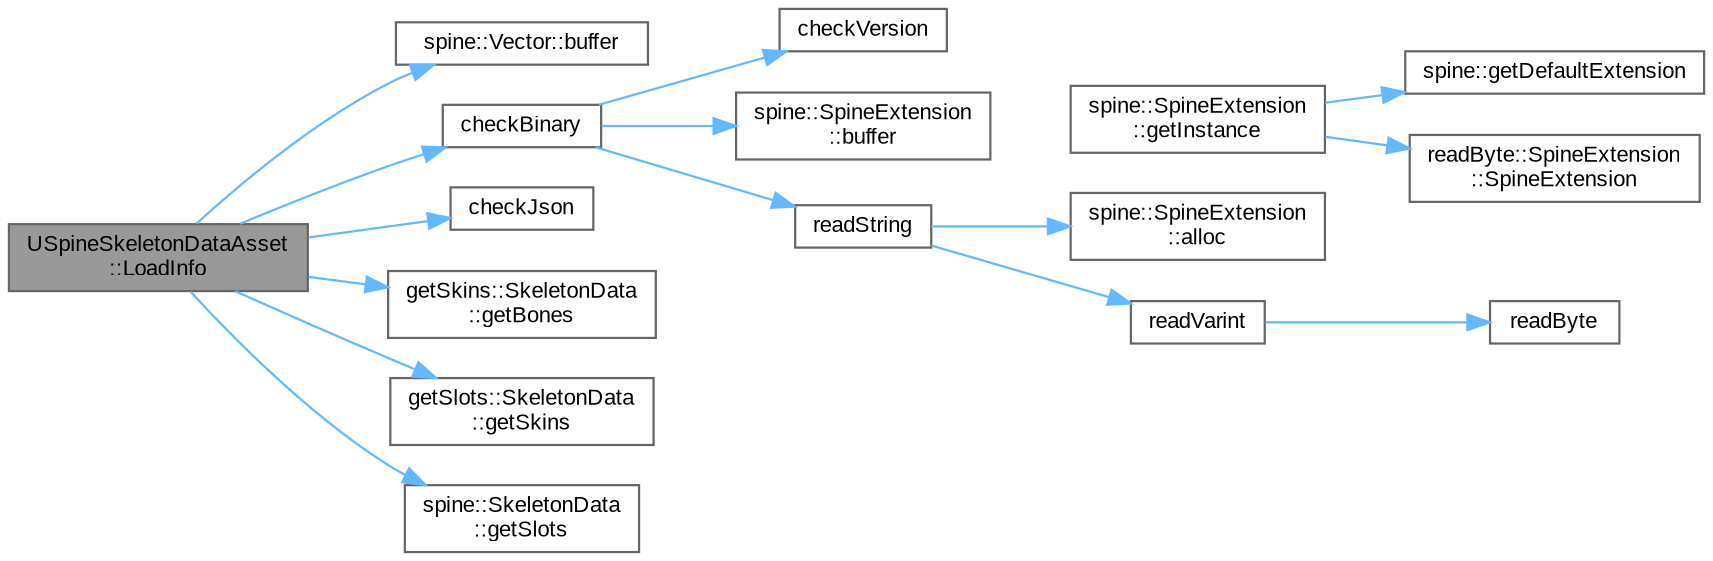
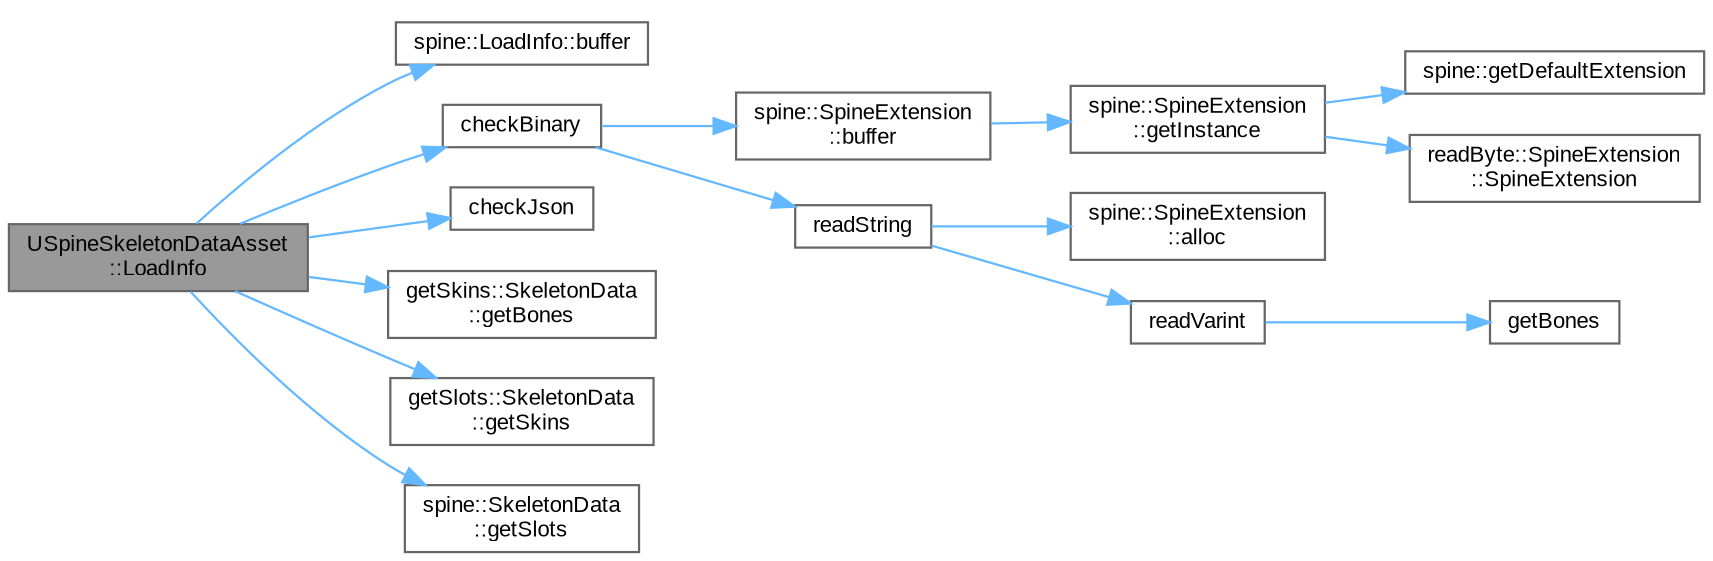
  digraph {
    fontname="Liberation Sans"
    rankdir=LR
    node [color=grey40 fillcolor=white fontname="Liberation Sans" fontsize=10 shape=box style=filled]
    edge [color=steelblue1 fontname="Liberation Sans" fontsize=10 labelfontname=Helvetica labelfontsize=10 style=solid]
    n1 [color=gray40 fillcolor=grey60 fontcolor=black height=0.2 label="USpineSkeletonDataAsset\l::LoadInfo" width=0.4]
-   n2 [height=0.2 label="spine::Vector::buffer" width=0.4]
+   n2 [height=0.2 label="spine::LoadInfo::buffer" width=0.4]
    n3 [height=0.2 label=checkBinary width=0.4]
    n4 [height=0.2 label=checkJson width=0.4]
    n5 [height=0.2 label="getSkins::SkeletonData\l::getBones" width=0.4]
    n6 [height=0.2 label="getSlots::SkeletonData\l::getSkins" width=0.4]
    n7 [height=0.2 label="spine::SkeletonData\l::getSlots" width=0.4]
-   n8 [height=0.2 label=checkVersion width=0.4]
    n9 [height=0.2 label="spine::SpineExtension\l::buffer" width=0.4]
    n10 [height=0.2 label=readString width=0.4]
    n11 [height=0.2 label="spine::SpineExtension\l::getInstance" width=0.4]
    n12 [height=0.2 label="spine::SpineExtension\l::alloc" width=0.4]
    n13 [height=0.2 label=readVarint width=0.4]
    n14 [height=0.2 label="spine::getDefaultExtension" width=0.4]
    n15 [height=0.2 label="readByte::SpineExtension\l::SpineExtension" width=0.4]
-   n16 [height=0.2 label=readByte width=0.4]
+   n16 [height=0.2 label=getBones width=0.4]
    n1 -> n2
    n1 -> n3
    n1 -> n4
    n1 -> n5
    n1 -> n6
    n1 -> n7
-   n3 -> n8
    n3 -> n9
    n3 -> n10
+   n9 -> n11
    n10 -> n12
    n10 -> n13
    n11 -> n14
    n11 -> n15
    n13 -> n16
  }
